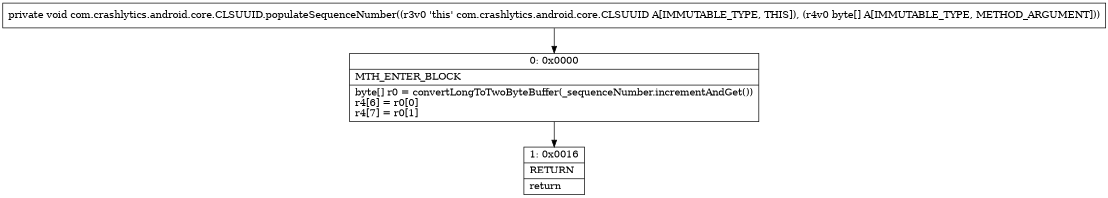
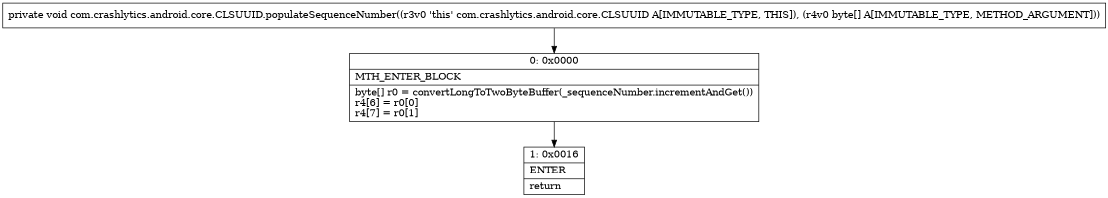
  digraph {
    node [shape=record]
    n1 [label="{0\:\ 0x0000|MTH_ENTER_BLOCK\l|byte[] r0 = convertLongToTwoByteBuffer(_sequenceNumber.incrementAndGet())\lr4[6] = r0[0]\lr4[7] = r0[1]\l}"]
-   n2 [label="{1\:\ 0x0016|RETURN\l|return\l}"]
+   n2 [label="{1\:\ 0x0016|ENTER\l|return\l}"]
    n3 [label="{private void com.crashlytics.android.core.CLSUUID.populateSequenceNumber((r3v0 'this' com.crashlytics.android.core.CLSUUID A[IMMUTABLE_TYPE, THIS]), (r4v0 byte[] A[IMMUTABLE_TYPE, METHOD_ARGUMENT])) }"]
    n1 -> n2
    n3 -> n1
  }
